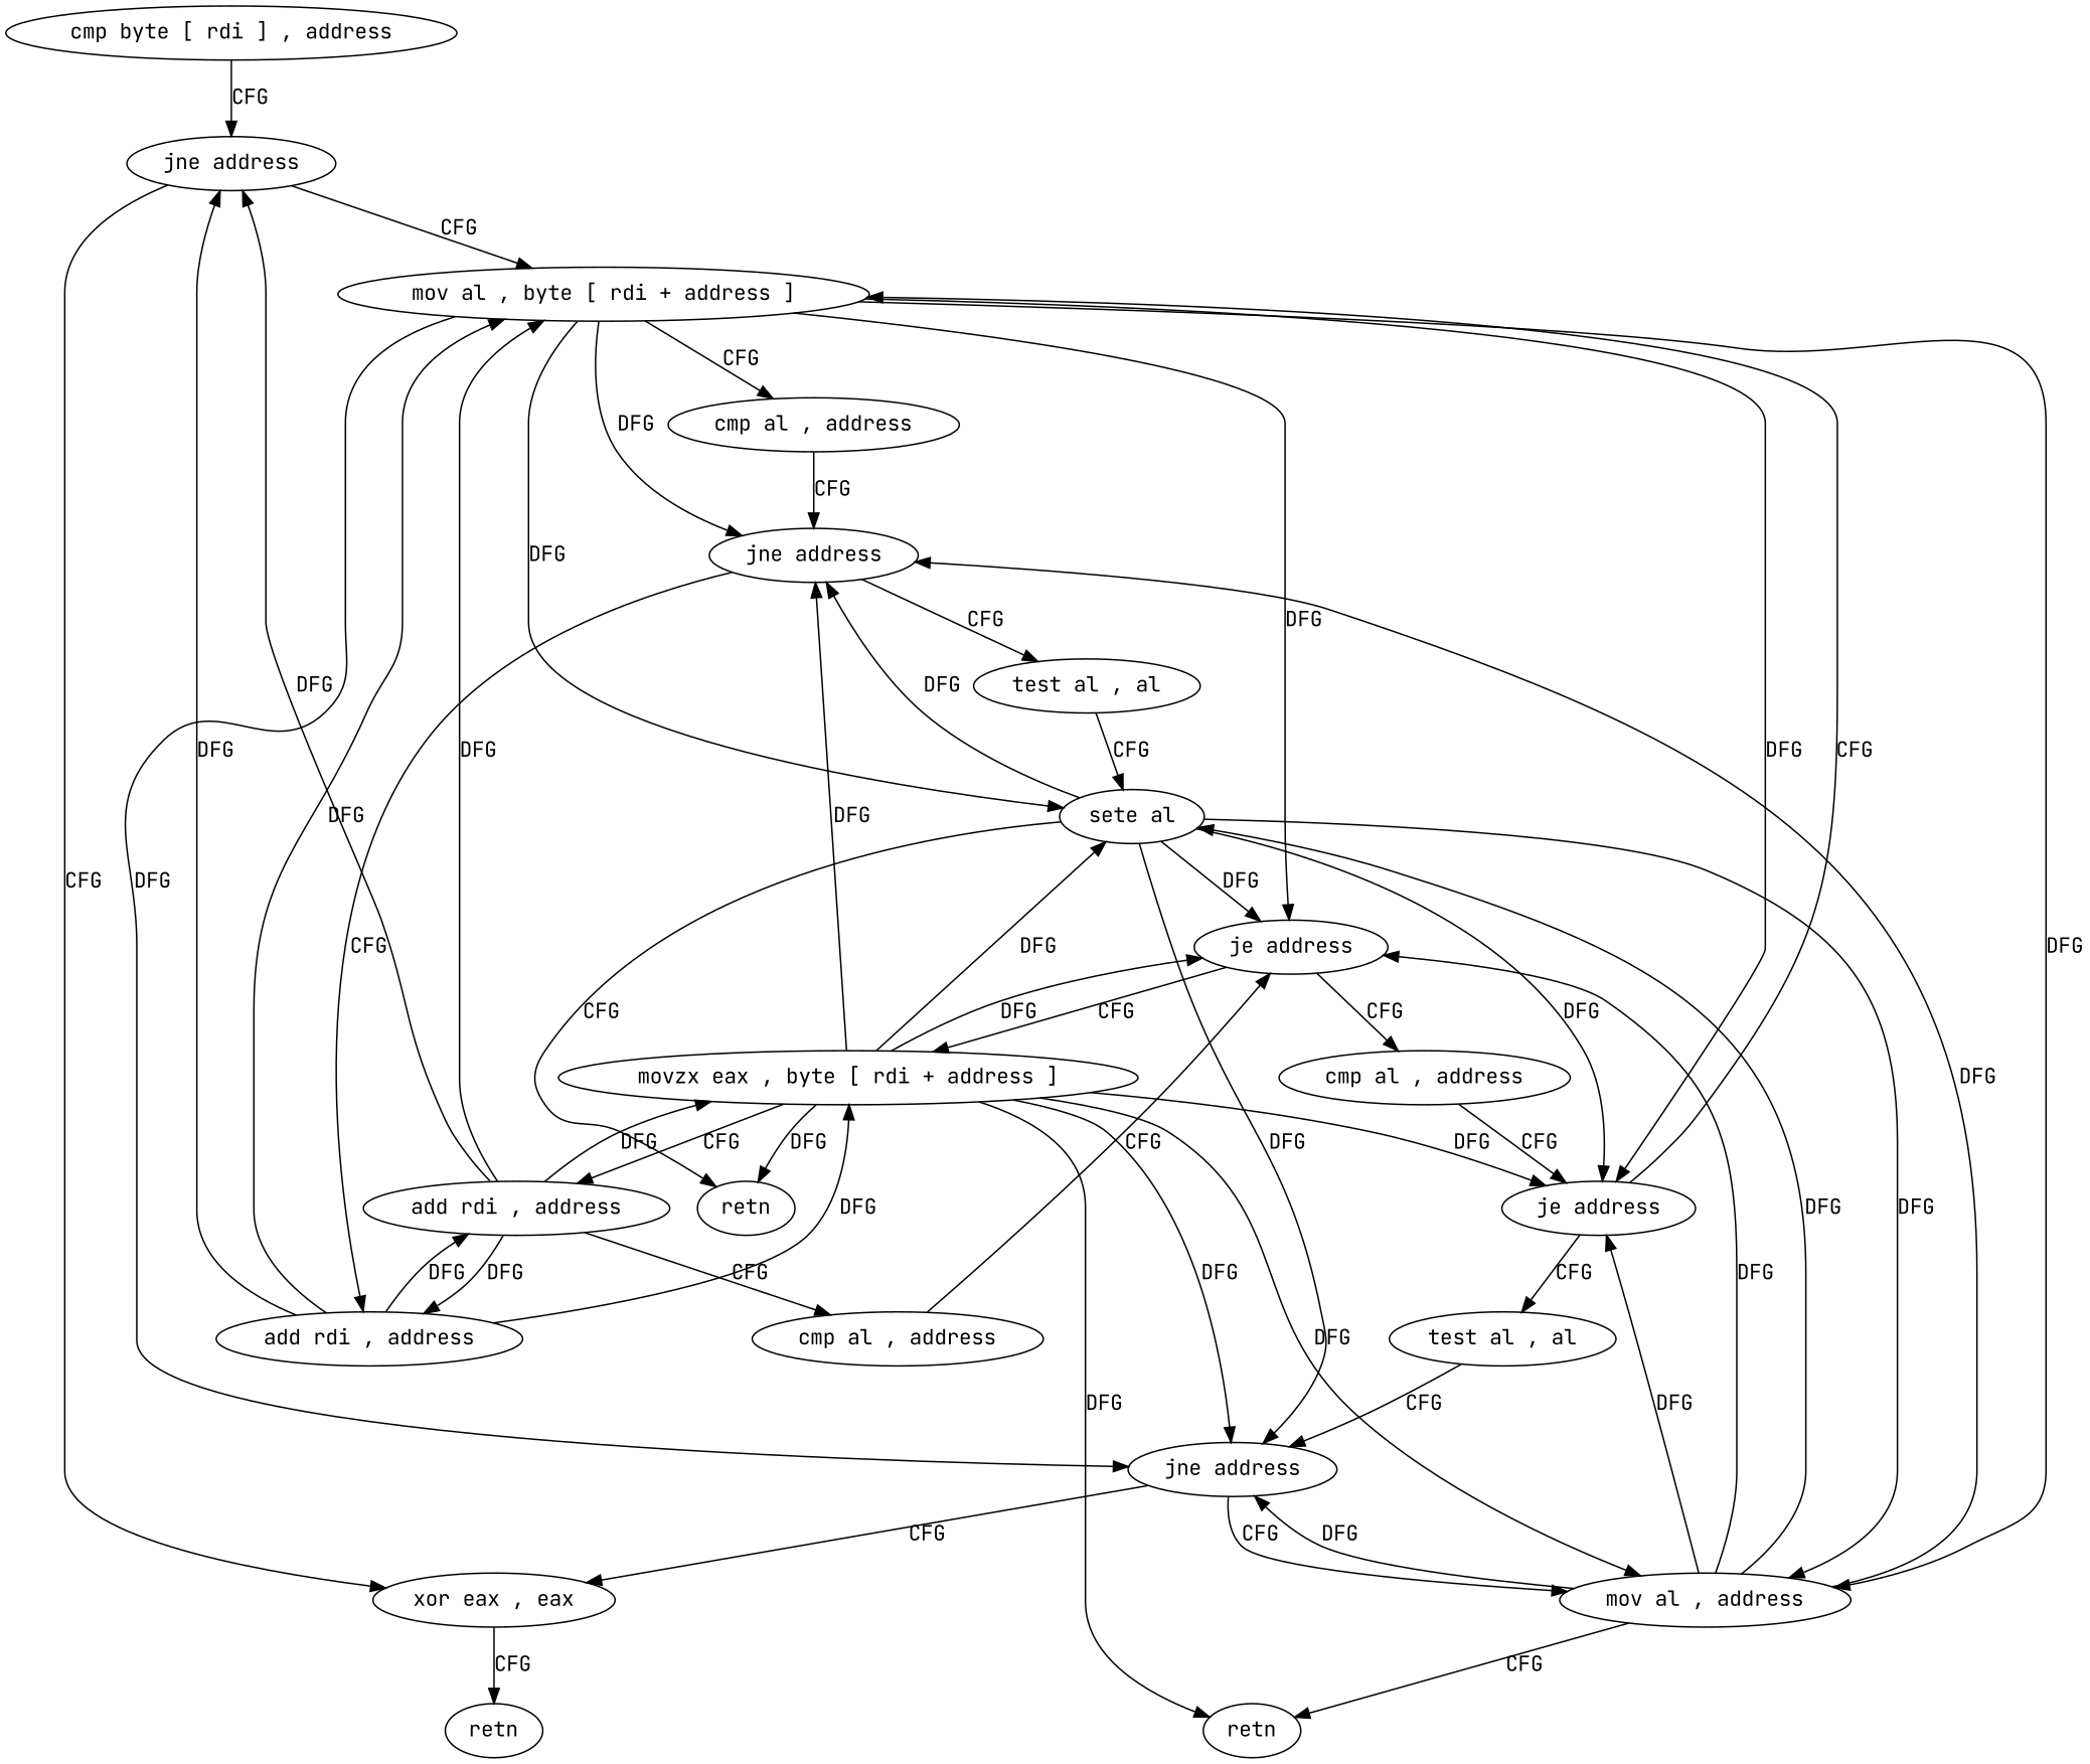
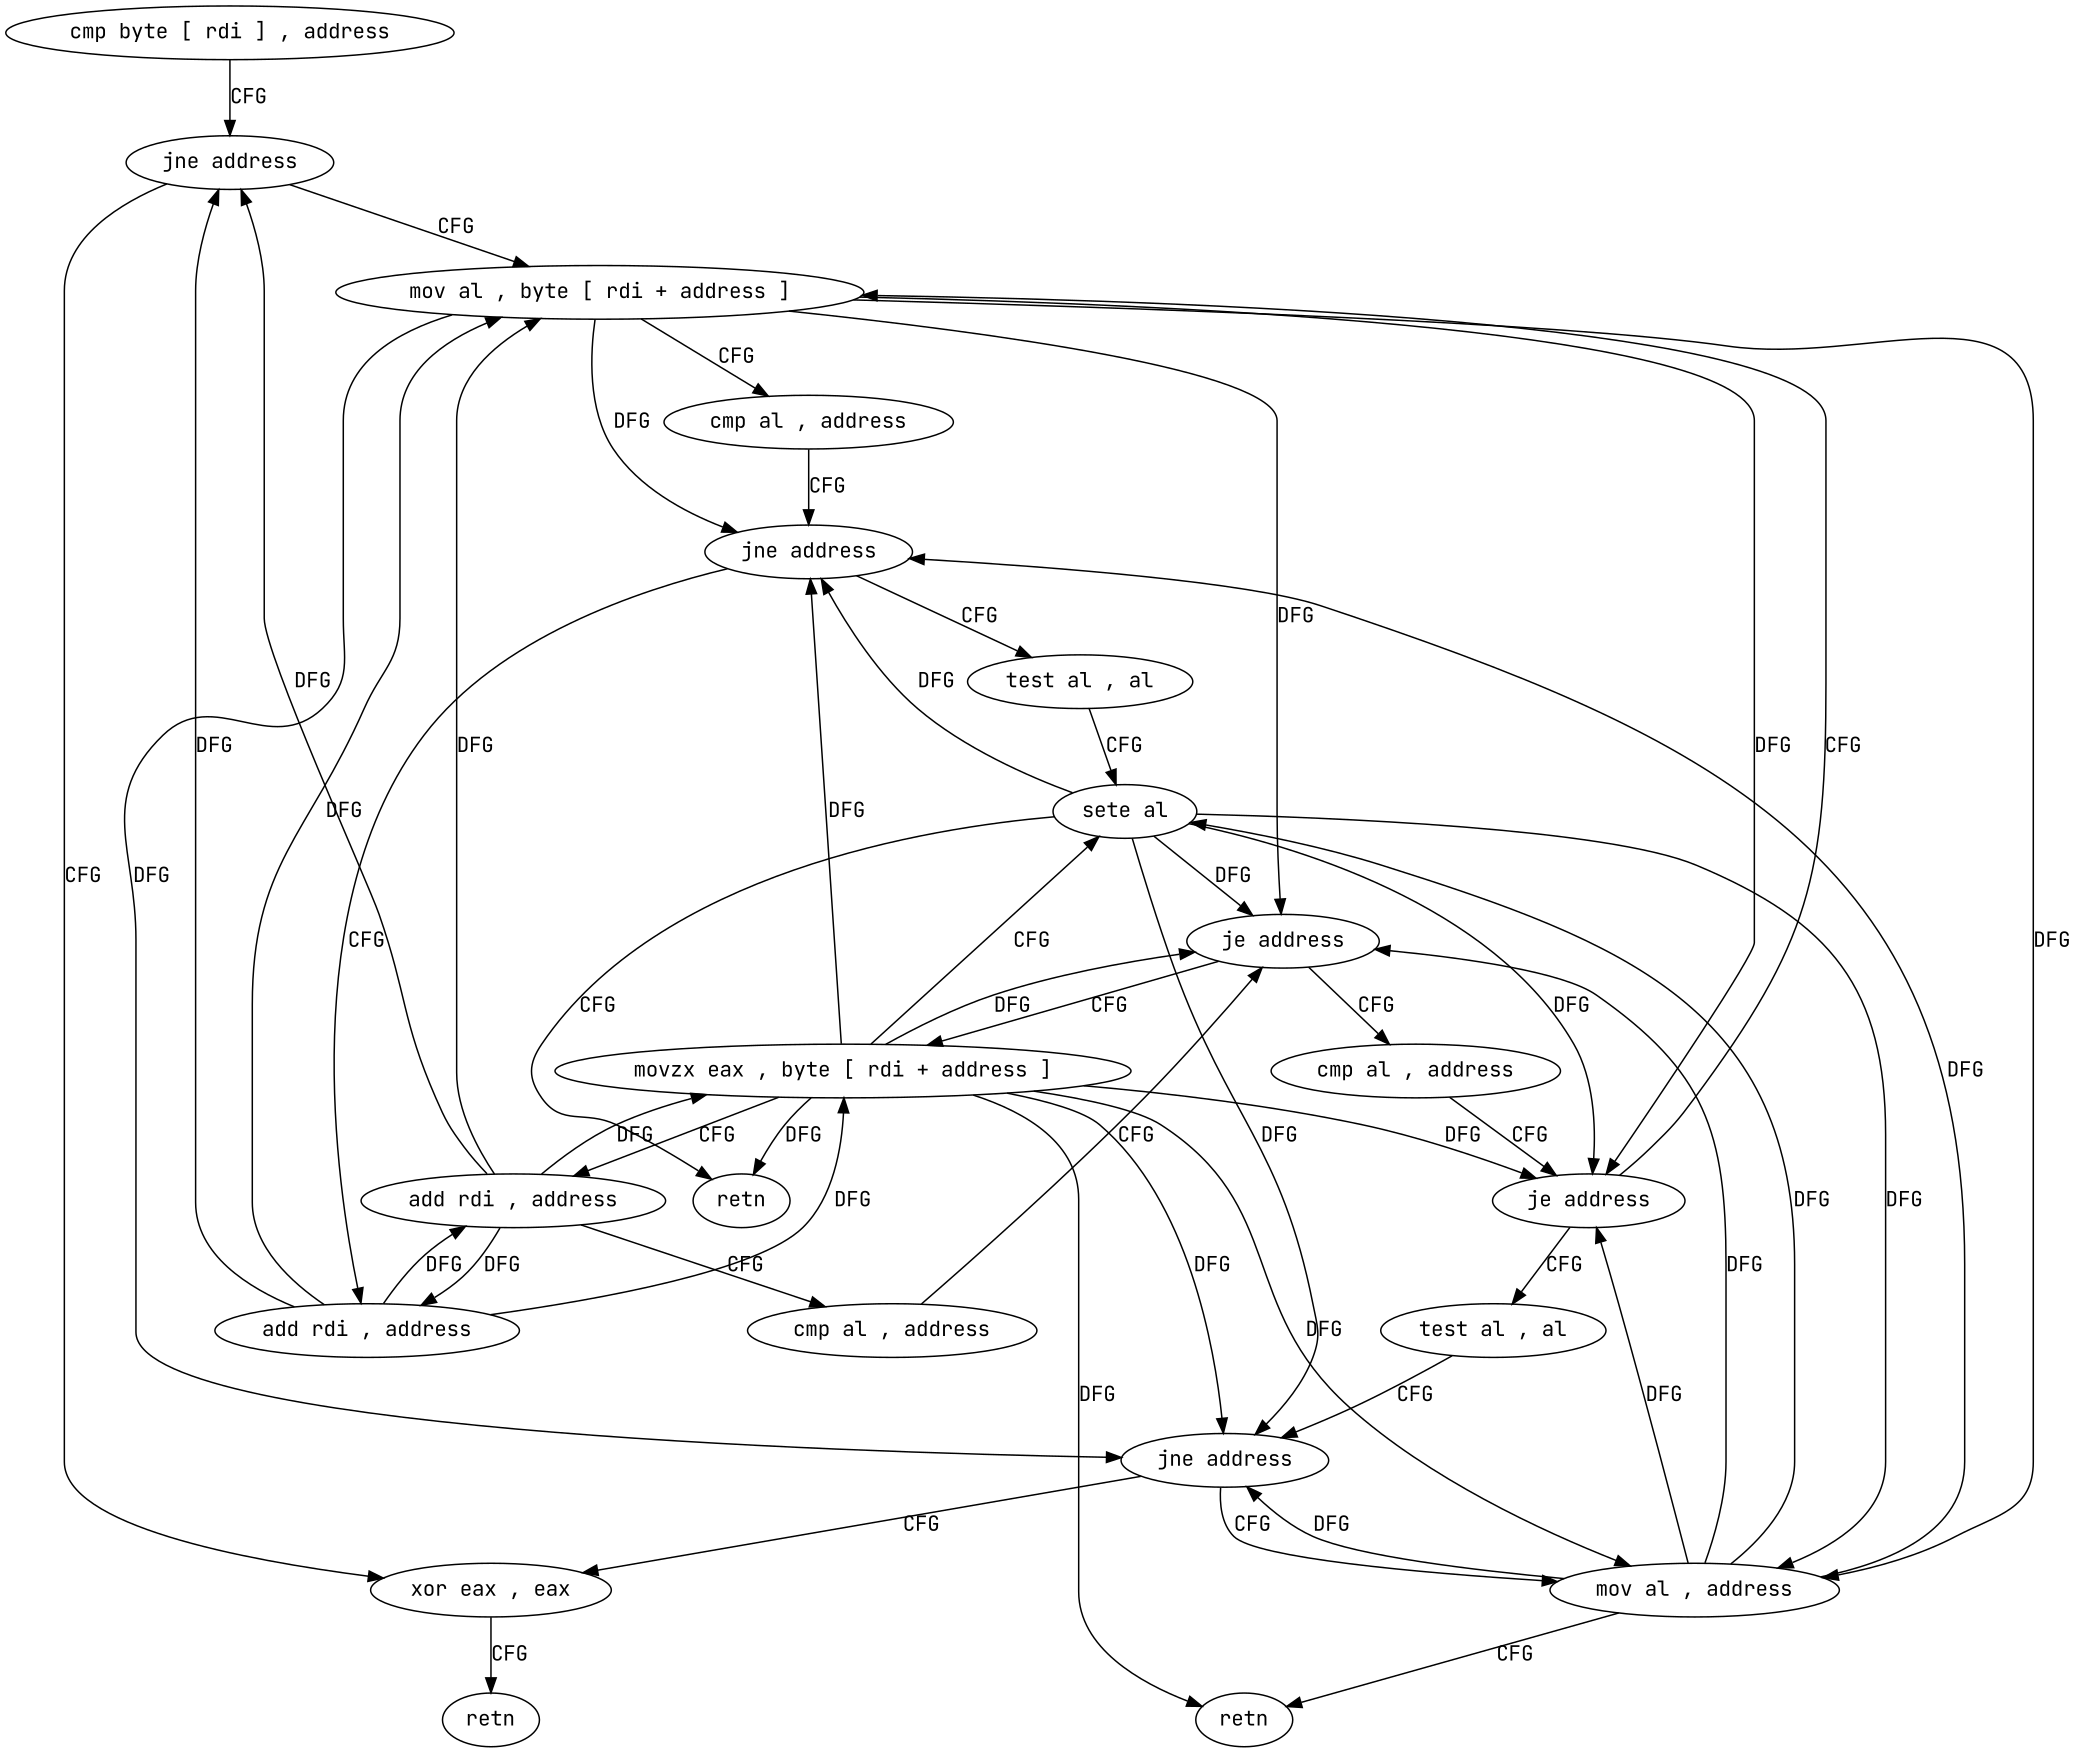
  digraph {
    fontname="JetBrains Mono"
    node [fontname="JetBrains Mono"]
    edge [fontname="JetBrains Mono"]
    n1 [label="cmp byte [ rdi ] , address"]
    n2 [label="jne address"]
    n3 [label="xor eax , eax"]
    n4 [label="mov al , byte [ rdi + address ]"]
    n5 [label=retn]
    n6 [label="cmp al , address"]
    n7 [label="jne address"]
    n8 [label="sete al"]
    n9 [label="je address"]
    n10 [label="je address"]
    n11 [label="jne address"]
    n12 [label="mov al , address"]
    n13 [label="test al , al"]
    n14 [label="add rdi , address"]
    n15 [label=retn]
    n16 [label="movzx eax , byte [ rdi + address ]"]
    n17 [label="cmp al , address"]
    n18 [label="test al , al"]
    n19 [label=retn]
    n20 [label="add rdi , address"]
    n21 [label="cmp al , address"]
    n1 -> n2 [label=CFG]
    n2 -> n3 [label=CFG]
    n2 -> n4 [label=CFG]
    n3 -> n5 [label=CFG]
    n4 -> n6 [label=CFG]
    n4 -> n7 [label=DFG]
-   n4 -> n8 [label=DFG]
    n4 -> n9 [label=DFG]
    n4 -> n10 [label=DFG]
    n4 -> n11 [label=DFG]
    n4 -> n12 [label=DFG]
    n6 -> n7 [label=CFG]
    n7 -> n13 [label=CFG]
    n7 -> n14 [label=CFG]
    n8 -> n7 [label=DFG]
    n8 -> n9 [label=DFG]
    n8 -> n10 [label=DFG]
    n8 -> n11 [label=DFG]
    n8 -> n12 [label=DFG]
    n8 -> n15 [label=CFG]
    n9 -> n16 [label=CFG]
    n9 -> n17 [label=CFG]
    n10 -> n4 [label=CFG]
    n10 -> n18 [label=CFG]
    n11 -> n3 [label=CFG]
    n11 -> n12 [label=CFG]
    n12 -> n7 [label=DFG]
    n12 -> n8 [label=DFG]
    n12 -> n9 [label=DFG]
    n12 -> n10 [label=DFG]
    n12 -> n11 [label=DFG]
    n12 -> n19 [label=CFG]
    n13 -> n8 [label=CFG]
    n14 -> n2 [label=DFG]
    n14 -> n4 [label=DFG]
    n14 -> n16 [label=DFG]
    n14 -> n20 [label=DFG]
    n16 -> n7 [label=DFG]
-   n16 -> n8 [label=DFG]
+   n16 -> n8 [label=CFG]
    n16 -> n9 [label=DFG]
    n16 -> n10 [label=DFG]
    n16 -> n11 [label=DFG]
    n16 -> n12 [label=DFG]
    n16 -> n15 [label=DFG]
    n16 -> n19 [label=DFG]
    n16 -> n20 [label=CFG]
    n17 -> n10 [label=CFG]
    n18 -> n11 [label=CFG]
    n20 -> n2 [label=DFG]
    n20 -> n4 [label=DFG]
    n20 -> n14 [label=DFG]
    n20 -> n16 [label=DFG]
    n20 -> n21 [label=CFG]
    n21 -> n9 [label=CFG]
  }
